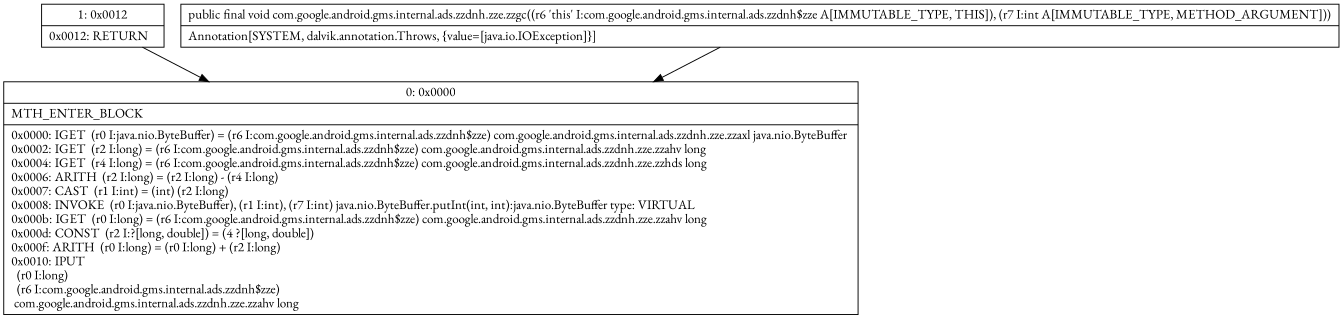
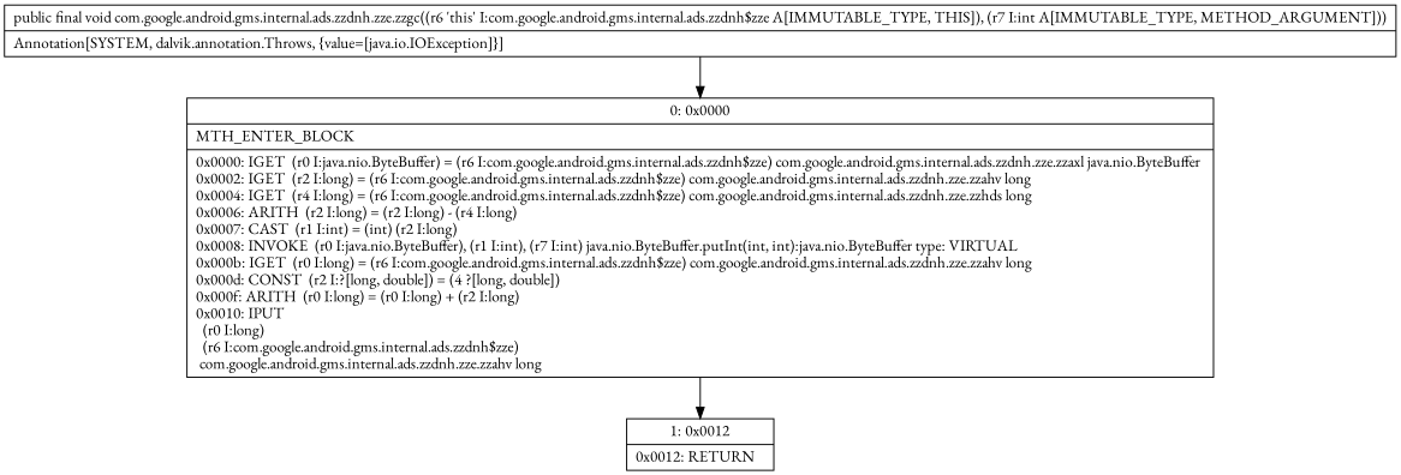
  digraph {
    fontname="EB Garamond"
    node [shape=record fontname="EB Garamond"]
    edge [fontname="EB Garamond"]
    n1 [label="{0\:\ 0x0000|MTH_ENTER_BLOCK\l|0x0000: IGET  (r0 I:java.nio.ByteBuffer) = (r6 I:com.google.android.gms.internal.ads.zzdnh$zze) com.google.android.gms.internal.ads.zzdnh.zze.zzaxl java.nio.ByteBuffer \l0x0002: IGET  (r2 I:long) = (r6 I:com.google.android.gms.internal.ads.zzdnh$zze) com.google.android.gms.internal.ads.zzdnh.zze.zzahv long \l0x0004: IGET  (r4 I:long) = (r6 I:com.google.android.gms.internal.ads.zzdnh$zze) com.google.android.gms.internal.ads.zzdnh.zze.zzhds long \l0x0006: ARITH  (r2 I:long) = (r2 I:long) \- (r4 I:long) \l0x0007: CAST  (r1 I:int) = (int) (r2 I:long) \l0x0008: INVOKE  (r0 I:java.nio.ByteBuffer), (r1 I:int), (r7 I:int) java.nio.ByteBuffer.putInt(int, int):java.nio.ByteBuffer type: VIRTUAL \l0x000b: IGET  (r0 I:long) = (r6 I:com.google.android.gms.internal.ads.zzdnh$zze) com.google.android.gms.internal.ads.zzdnh.zze.zzahv long \l0x000d: CONST  (r2 I:?[long, double]) = (4 ?[long, double]) \l0x000f: ARITH  (r0 I:long) = (r0 I:long) + (r2 I:long) \l0x0010: IPUT  \l  (r0 I:long)\l  (r6 I:com.google.android.gms.internal.ads.zzdnh$zze)\l com.google.android.gms.internal.ads.zzdnh.zze.zzahv long \l}"]
    n2 [label="{1\:\ 0x0012|0x0012: RETURN   \l}"]
    n3 [label="{public final void com.google.android.gms.internal.ads.zzdnh.zze.zzgc((r6 'this' I:com.google.android.gms.internal.ads.zzdnh$zze A[IMMUTABLE_TYPE, THIS]), (r7 I:int A[IMMUTABLE_TYPE, METHOD_ARGUMENT]))  | Annotation[SYSTEM, dalvik.annotation.Throws, \{value=[java.io.IOException]\}]\l}"]
-   n2 -> n1
+   n1 -> n2
    n3 -> n1
  }
